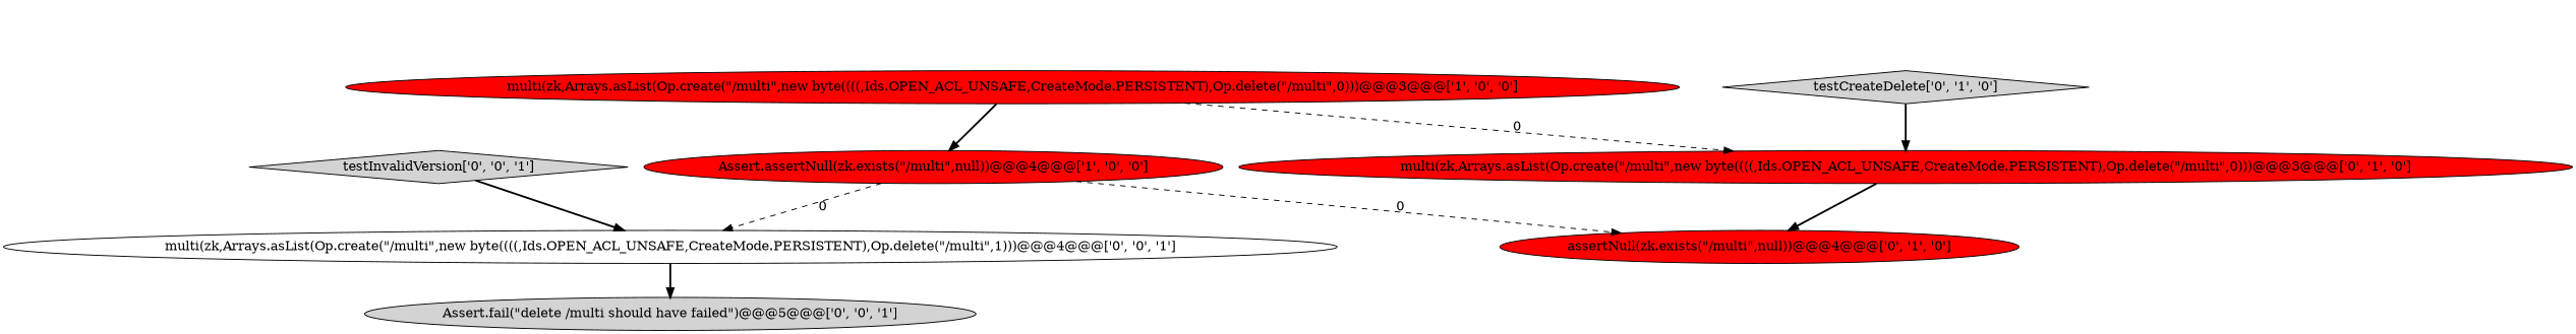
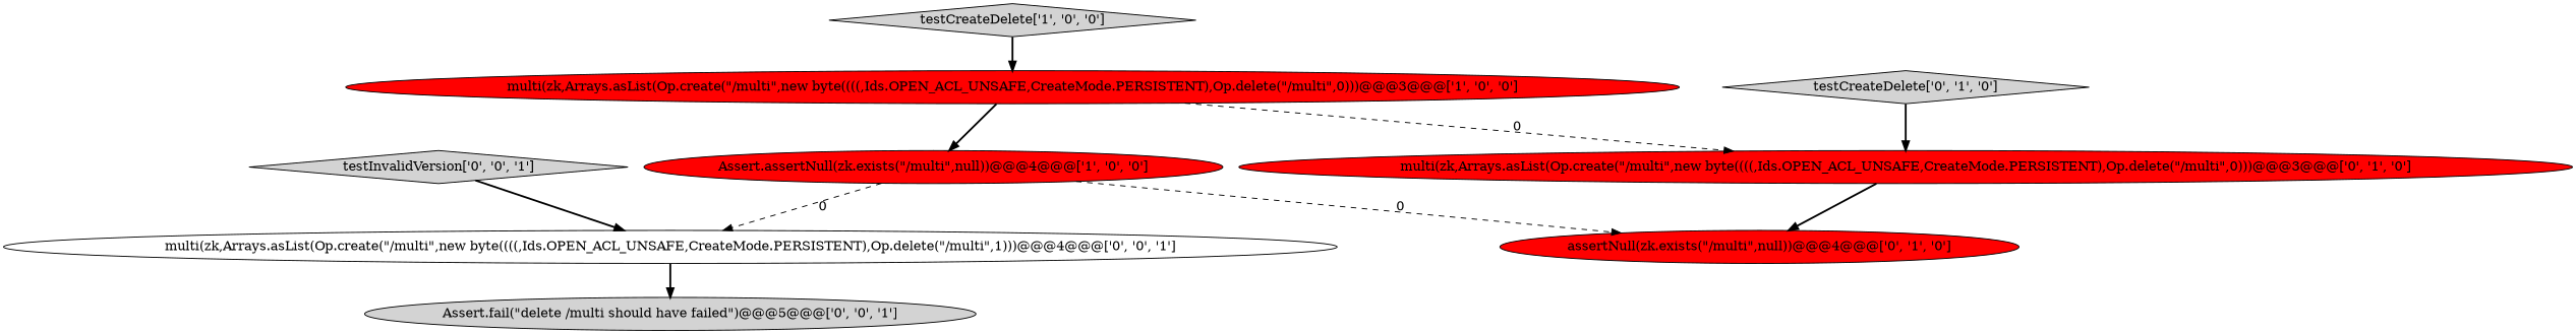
  digraph {
    node [fillcolor=lightgray shape=ellipse style=filled]
    edge [style=bold]
    n1 [label="testInvalidVersion['0', '0', '1']" shape=diamond]
    n2 [fillcolor=white label="multi(zk,Arrays.asList(Op.create(\"/multi\",new byte((((,Ids.OPEN_ACL_UNSAFE,CreateMode.PERSISTENT),Op.delete(\"/multi\",1)))@@@4@@@['0', '0', '1']"]
    n3 [fillcolor=red label="multi(zk,Arrays.asList(Op.create(\"/multi\",new byte((((,Ids.OPEN_ACL_UNSAFE,CreateMode.PERSISTENT),Op.delete(\"/multi\",0)))@@@3@@@['1', '0', '0']"]
    n4 [fillcolor=red label="Assert.assertNull(zk.exists(\"/multi\",null))@@@4@@@['1', '0', '0']"]
    n5 [fillcolor=red label="multi(zk,Arrays.asList(Op.create(\"/multi\",new byte((((,Ids.OPEN_ACL_UNSAFE,CreateMode.PERSISTENT),Op.delete(\"/multi\",0)))@@@3@@@['0', '1', '0']"]
    n6 [fillcolor=red label="assertNull(zk.exists(\"/multi\",null))@@@4@@@['0', '1', '0']"]
    n7 [label="Assert.fail(\"delete /multi should have failed\")@@@5@@@['0', '0', '1']"]
+   n8 [label="testCreateDelete['1', '0', '0']" shape=diamond]
    n9 [label="testCreateDelete['0', '1', '0']" shape=diamond]
    n1 -> n2
    n2 -> n7
    n3 -> n4
    n3 -> n5 [label=0 style=dashed]
    n4 -> n2 [label=0 style=dashed]
    n4 -> n6 [label=0 style=dashed]
    n5 -> n6
+   n8 -> n3
    n9 -> n5
  }
